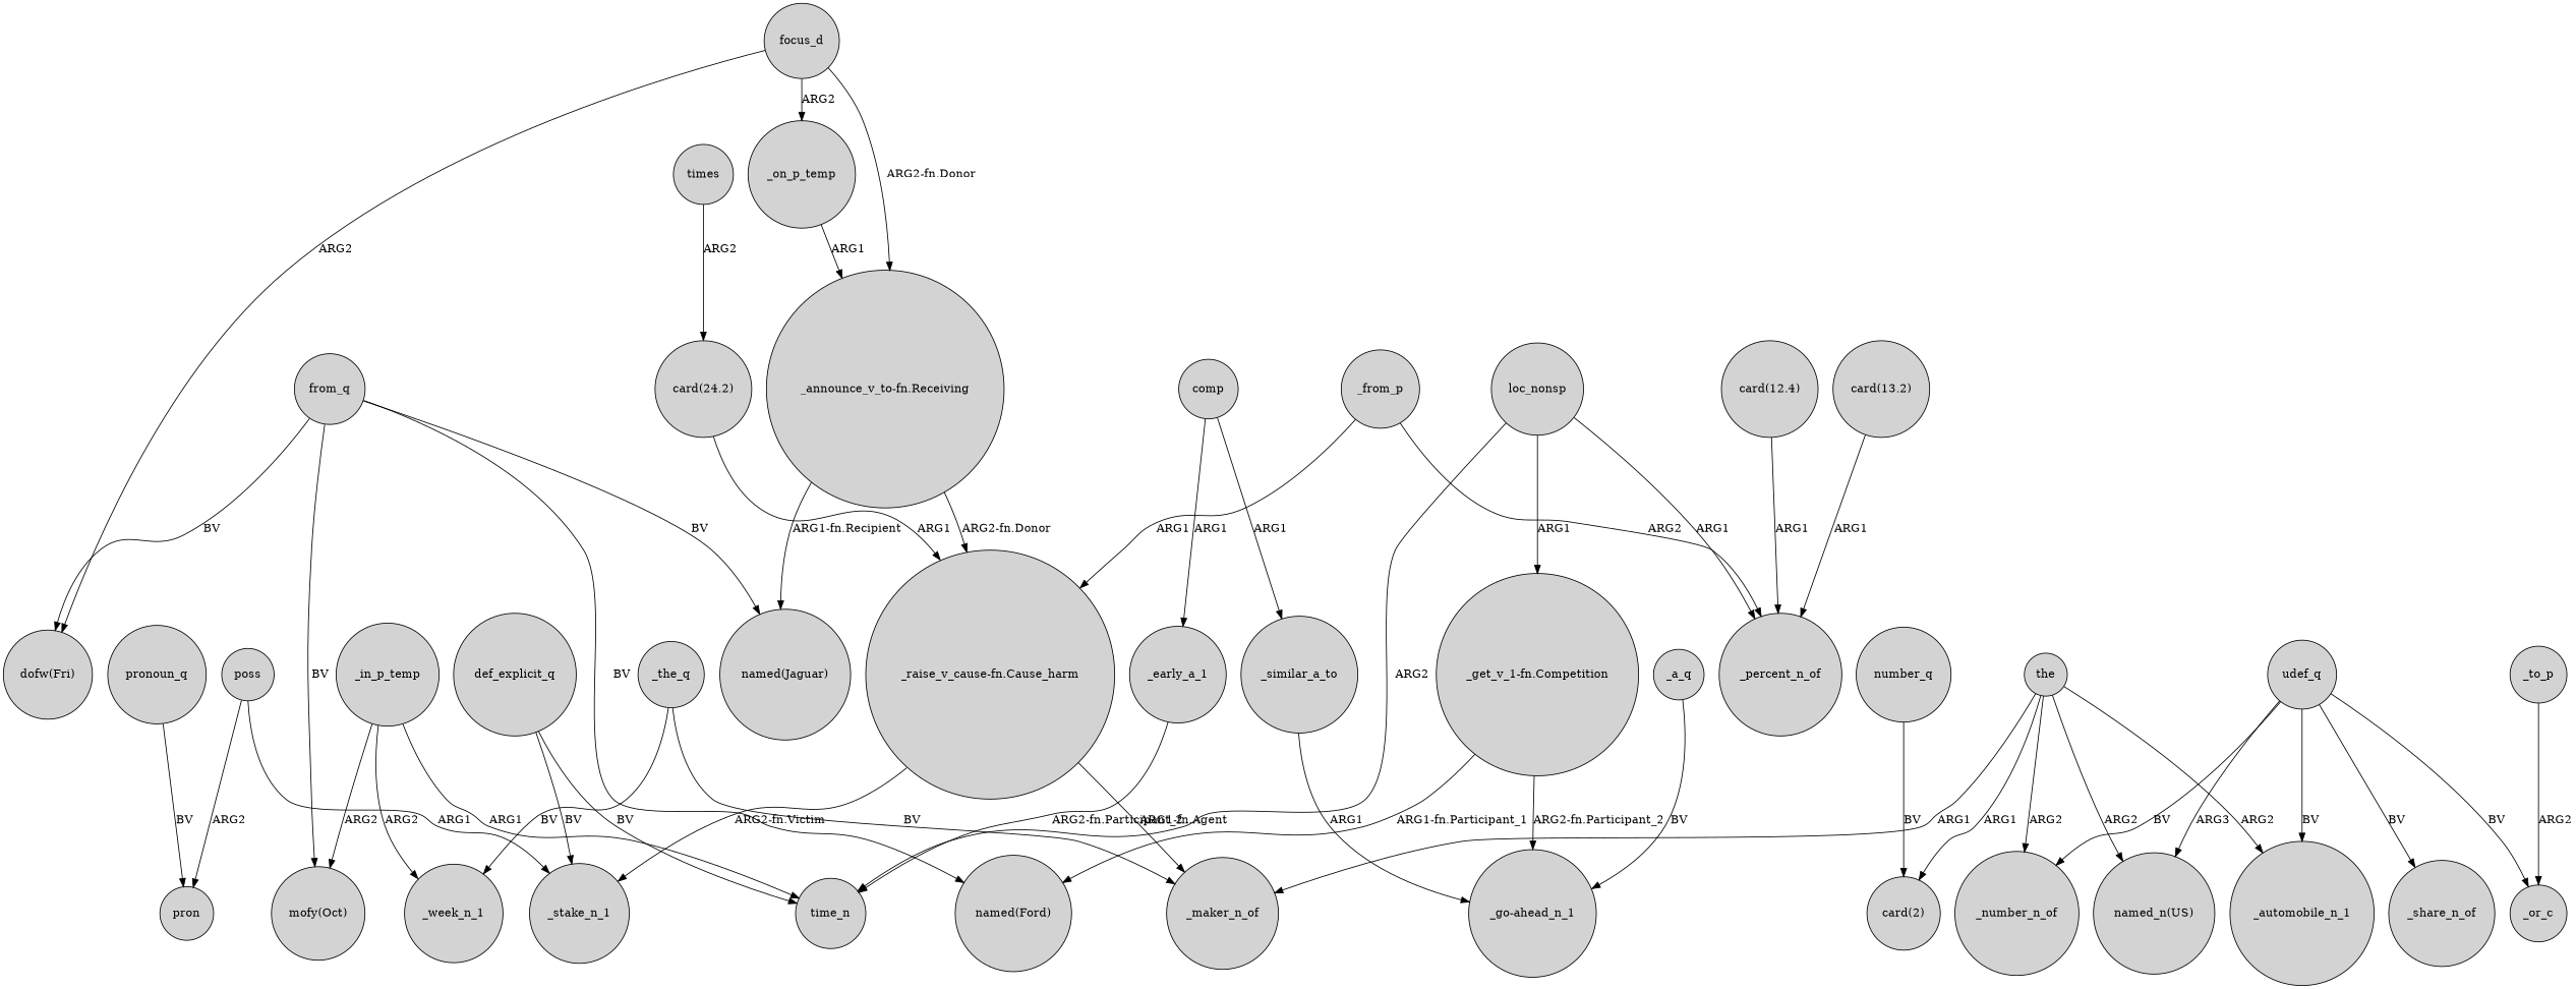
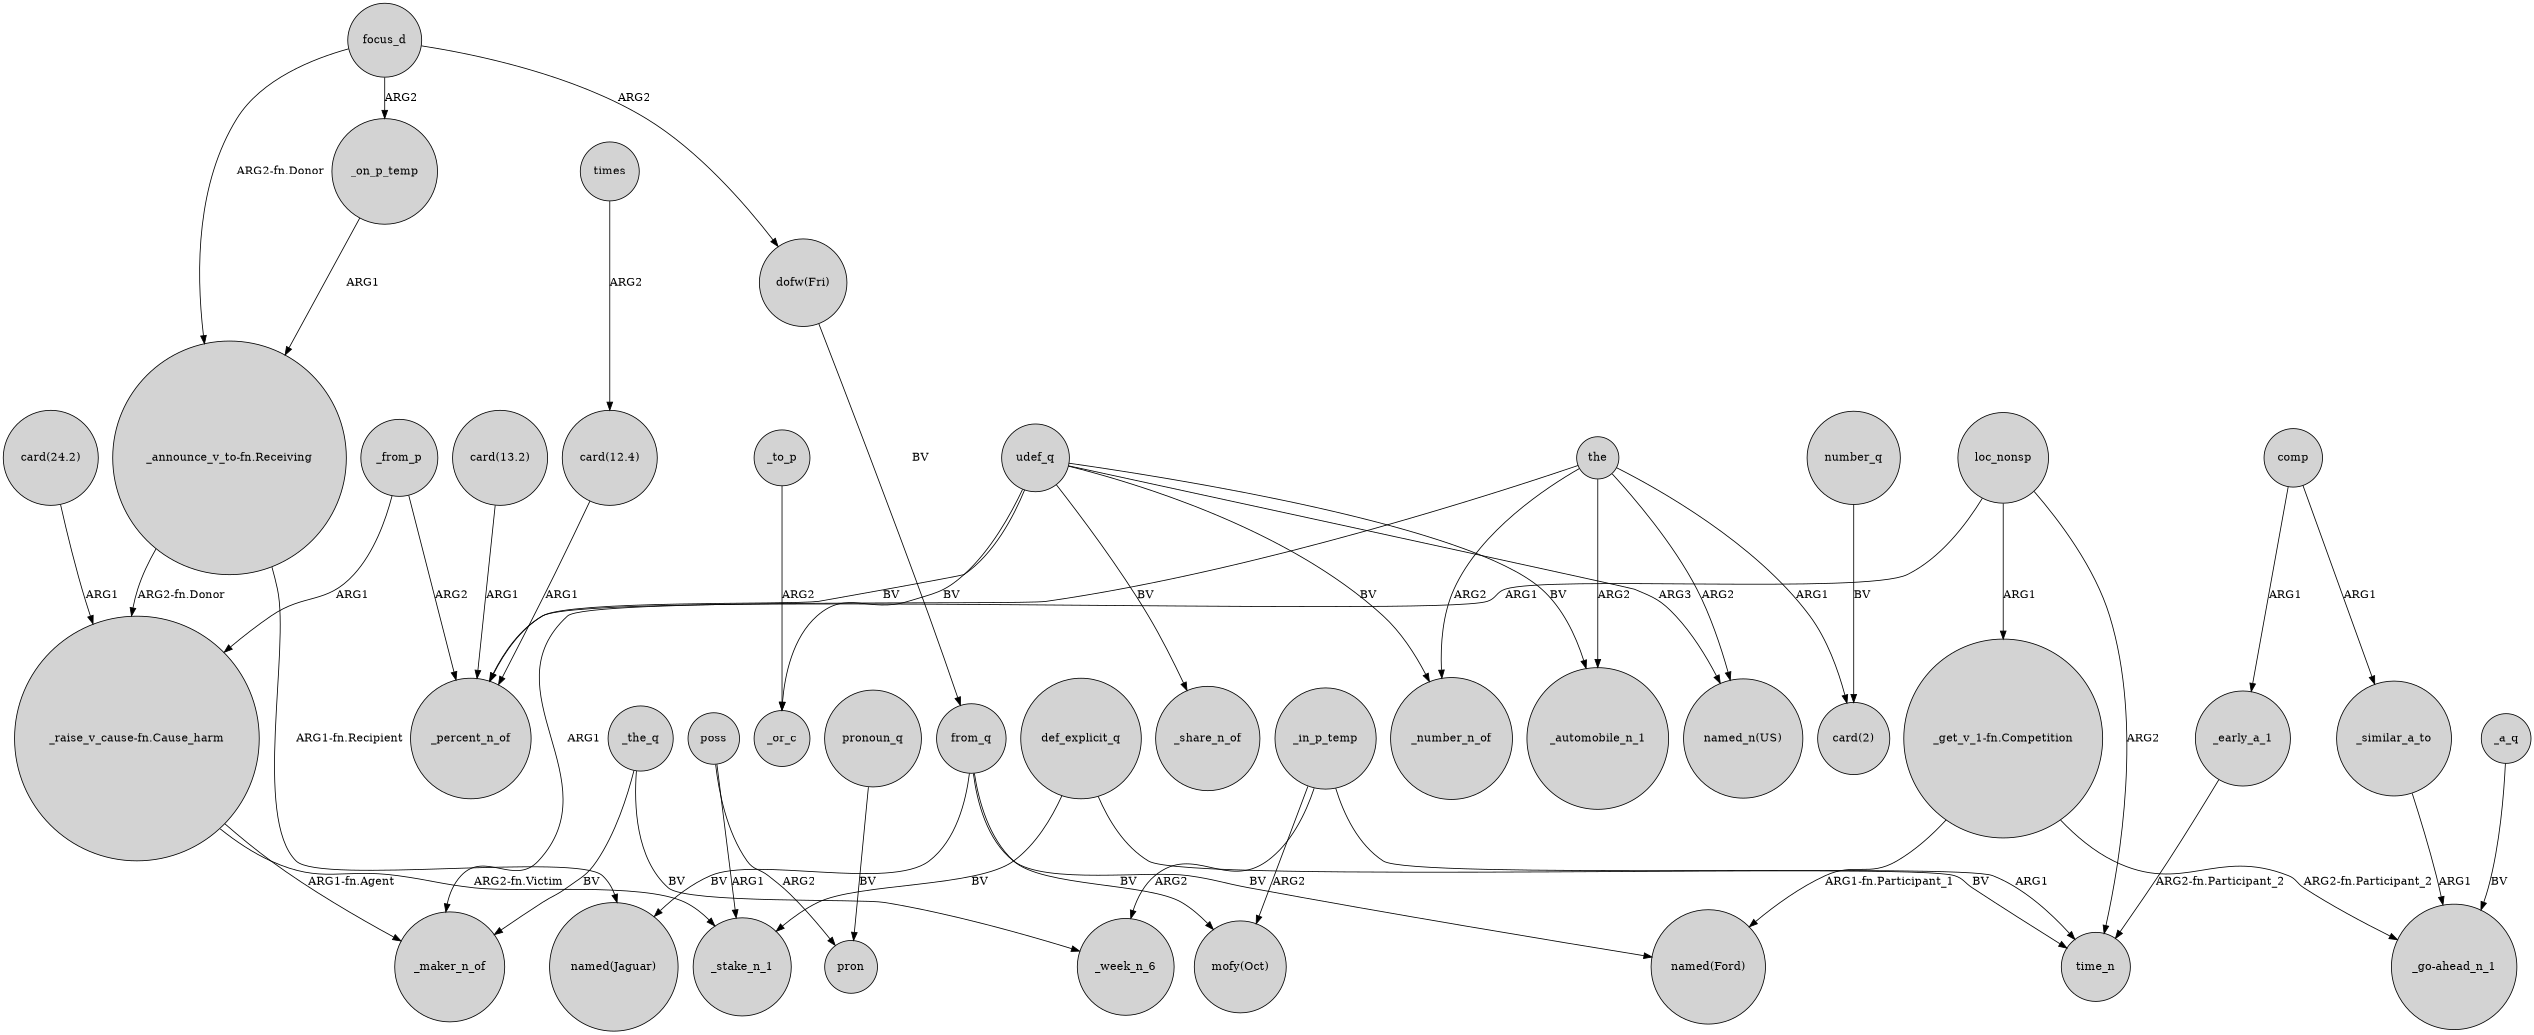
  digraph {
    node [shape=circle style=filled]
    _early_a_1
    time_n
    _the_q
-   _week_n_1
+   _week_n_1 [label=_week_n_6]
    _maker_n_of
    focus_d
    _on_p_temp
    "_announce_v_to-fn.Receiving"
    "dofw(Fri)"
    "_raise_v_cause-fn.Cause_harm"
    "named(Jaguar)"
    _to_p
    _or_c
    _stake_n_1
    _in_p_temp
    "mofy(Oct)"
    n17 [label=from_q]
    "named(Ford)"
    number_q
    "card(2)"
    "_get_v_1-fn.Competition"
    "_go-ahead_n_1"
    _similar_a_to
    loc_nonsp
    _percent_n_of
    times
    "card(24.2)"
    comp
    udef_q
    _share_n_of
    _automobile_n_1
    _number_n_of
    "named_n(US)"
    pronoun_q
    pron
    poss
    _a_q
    n38 [label=the]
    "card(12.4)"
    def_explicit_q
    _from_p
    "card(13.2)"
    _early_a_1 -> time_n [label="ARG2-fn.Participant_2"]
    _the_q -> _week_n_1 [label=BV]
    _the_q -> _maker_n_of [label=BV]
    focus_d -> _on_p_temp [label=ARG2]
    focus_d -> "_announce_v_to-fn.Receiving" [label="ARG2-fn.Donor"]
    focus_d -> "dofw(Fri)" [label=ARG2]
    _on_p_temp -> "_announce_v_to-fn.Receiving" [label=ARG1]
    "_announce_v_to-fn.Receiving" -> "_raise_v_cause-fn.Cause_harm" [label="ARG2-fn.Donor"]
    "_announce_v_to-fn.Receiving" -> "named(Jaguar)" [label="ARG1-fn.Recipient"]
    "_raise_v_cause-fn.Cause_harm" -> _maker_n_of [label="ARG1-fn.Agent"]
    "_raise_v_cause-fn.Cause_harm" -> _stake_n_1 [label="ARG2-fn.Victim"]
    _to_p -> _or_c [label=ARG2]
    _in_p_temp -> time_n [label=ARG1]
    _in_p_temp -> _week_n_1 [label=ARG2]
    _in_p_temp -> "mofy(Oct)" [label=ARG2]
-   n17 -> "dofw(Fri)" [label=BV]
+   "dofw(Fri)" -> n17 [label=BV]
    n17 -> "named(Jaguar)" [label=BV]
    n17 -> "mofy(Oct)" [label=BV]
    n17 -> "named(Ford)" [label=BV]
    number_q -> "card(2)" [label=BV]
    "_get_v_1-fn.Competition" -> "named(Ford)" [label="ARG1-fn.Participant_1"]
    "_get_v_1-fn.Competition" -> "_go-ahead_n_1" [label="ARG2-fn.Participant_2"]
    _similar_a_to -> "_go-ahead_n_1" [label=ARG1]
    loc_nonsp -> time_n [label=ARG2]
    loc_nonsp -> "_get_v_1-fn.Competition" [label=ARG1]
    loc_nonsp -> _percent_n_of [label=ARG1]
-   times -> "card(24.2)" [label=ARG2]
+   times -> "card(12.4)" [label=ARG2]
    "card(24.2)" -> "_raise_v_cause-fn.Cause_harm" [label=ARG1]
    comp -> _early_a_1 [label=ARG1]
    comp -> _similar_a_to [label=ARG1]
    udef_q -> _or_c [label=BV]
+   udef_q -> _percent_n_of [label=BV]
    udef_q -> _share_n_of [label=BV]
    udef_q -> _automobile_n_1 [label=BV]
    udef_q -> _number_n_of [label=BV]
    udef_q -> "named_n(US)" [label=ARG3]
    pronoun_q -> pron [label=BV]
    poss -> _stake_n_1 [label=ARG1]
    poss -> pron [label=ARG2]
    _a_q -> "_go-ahead_n_1" [label=BV]
    n38 -> _maker_n_of [label=ARG1]
    n38 -> "card(2)" [label=ARG1]
    n38 -> _automobile_n_1 [label=ARG2]
    n38 -> _number_n_of [label=ARG2]
    n38 -> "named_n(US)" [label=ARG2]
    "card(12.4)" -> _percent_n_of [label=ARG1]
    def_explicit_q -> time_n [label=BV]
    def_explicit_q -> _stake_n_1 [label=BV]
    _from_p -> "_raise_v_cause-fn.Cause_harm" [label=ARG1]
    _from_p -> _percent_n_of [label=ARG2]
    "card(13.2)" -> _percent_n_of [label=ARG1]
  }
